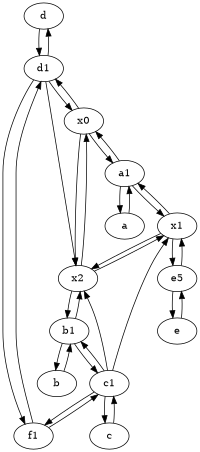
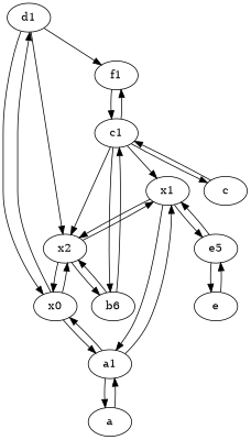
  digraph {
-   d
    d1
    f1
    x2
    x0
    c1
-   b1
+   b1 [label=b6]
    c
    x1
-   b
    a1
    a
    n13 [label=e5]
    e
-   d -> d1
-   d1 -> d
    d1 -> f1
    d1 -> x2
    d1 -> x0
-   f1 -> d1
    f1 -> c1
    x2 -> x0
    x2 -> b1
    x2 -> x1
    x0 -> d1
    x0 -> x2
    x0 -> a1
    c1 -> f1
    c1 -> x2
    c1 -> b1
    c1 -> c
    c1 -> x1
    b1 -> x2
    b1 -> c1
-   b1 -> b
    c -> c1
    x1 -> x2
    x1 -> a1
    x1 -> n13
-   b -> b1
    a1 -> x0
    a1 -> x1
    a1 -> a
    a -> a1
    n13 -> x1
    n13 -> e
    e -> n13
  }
